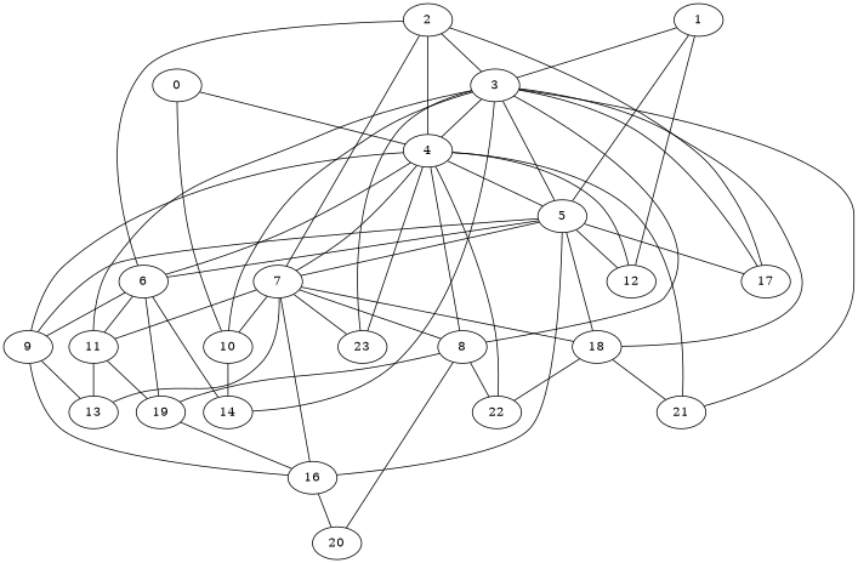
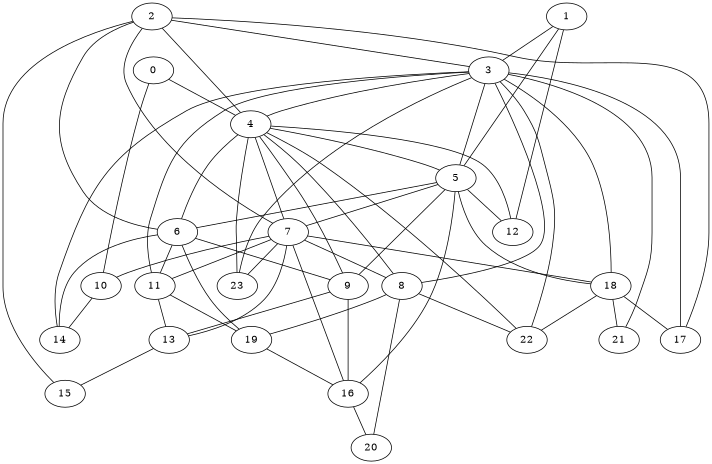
  strict graph {
    edge [is_available=True prob=1.0]
    0
    4
    10
    3
    5
    17
    8
    11
    14
    18
    21
    23
    12
    6
    7
    9
    22
    1
    16
    2
+   15
    19
    13
    20
    0 -- 4 [prob=0.270292833337]
    0 -- 10 [prob=0.822699064216]
    4 -- 5 [prob=0.619980008871]
    4 -- 8 [prob=0.866989065652]
-   4 -- 21 [prob=0.868289019552]
    4 -- 23
    4 -- 12
    4 -- 6 [prob=0.609224357912]
    4 -- 7 [prob=0.670192638441]
    4 -- 9 [prob=0.227312907206]
    4 -- 22 [prob=0.593784935535]
    10 -- 14 [prob=0.464825015277]
    3 -- 4
-   3 -- 10
+   3 -- 22
    3 -- 5 [prob=0.589000221943]
    3 -- 17 [prob=0.603541393992]
    3 -- 8 [prob=0.948592131076]
    3 -- 11
    3 -- 14 [prob=0.538072385571]
    3 -- 18 [prob=0.97523549442]
    3 -- 21 [prob=0.0426523612744]
    3 -- 23 [prob=0.951437868722]
-   5 -- 17 [prob=0.157036231459]
+   18 -- 17 [prob=0.157036231459]
    5 -- 18
    5 -- 12
    5 -- 6 [prob=0.759588829223]
    5 -- 7 [prob=0.803076908463]
    5 -- 9 [prob=0.457149665042]
    5 -- 16 [prob=0.123908804524]
    8 -- 22 [prob=0.553377277015]
    8 -- 19 [prob=0.774763802252]
    8 -- 20 [prob=0.559622851041]
    11 -- 19 [prob=0.933443524778]
    11 -- 13
    18 -- 21 [prob=0.750696538706]
    18 -- 22 [prob=0.999992812689]
    6 -- 11 [prob=0.206202901862]
    6 -- 14 [prob=0.102433350563]
    6 -- 9
    6 -- 19
    7 -- 10 [prob=0.801350314505]
    7 -- 8
    7 -- 11 [prob=0.903881108462]
    7 -- 18 [prob=0.177072988897]
    7 -- 23 [prob=0.552660725761]
    7 -- 16 [prob=0.860111869695]
    7 -- 13 [prob=0.811015564093]
    9 -- 16
    9 -- 13 [prob=0.958046309191]
    1 -- 3 [prob=0.0187705120337]
    1 -- 5 [prob=0.0351158333935]
    1 -- 12
    16 -- 20 [prob=0.352031583869]
    2 -- 4
    2 -- 3
    2 -- 17 [prob=0.735433623611]
    2 -- 6
    2 -- 7
+   2 -- 15 [prob=0.619005842838]
    19 -- 16
+   13 -- 15 [prob=0.0873725723292]
  }
